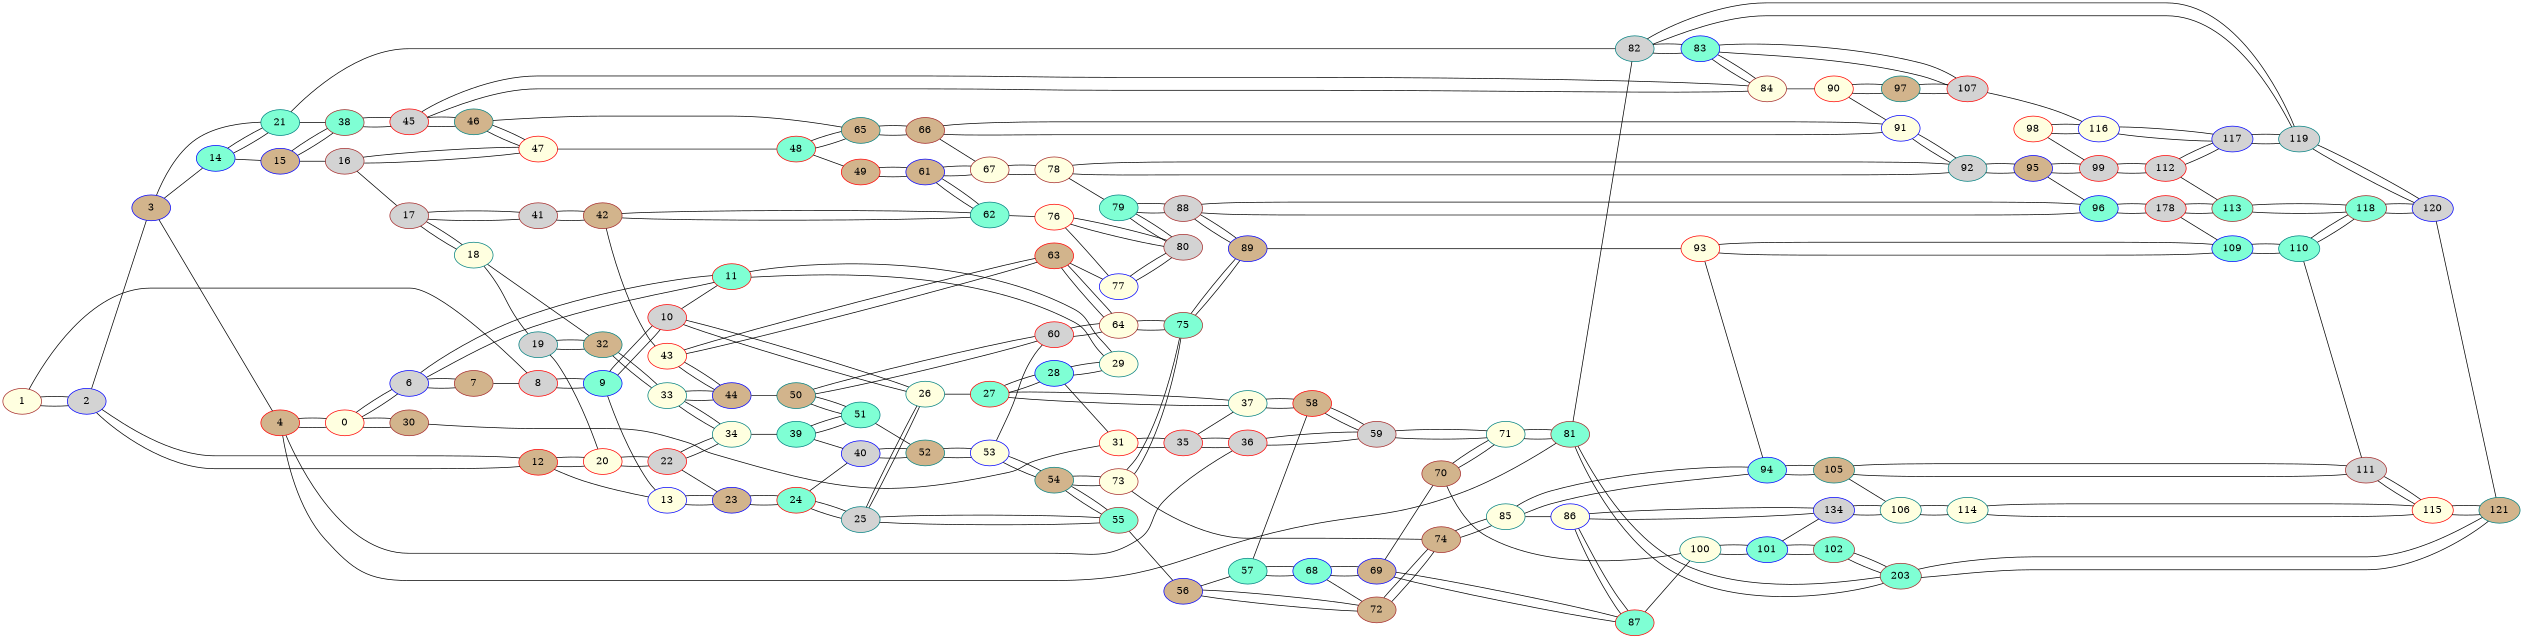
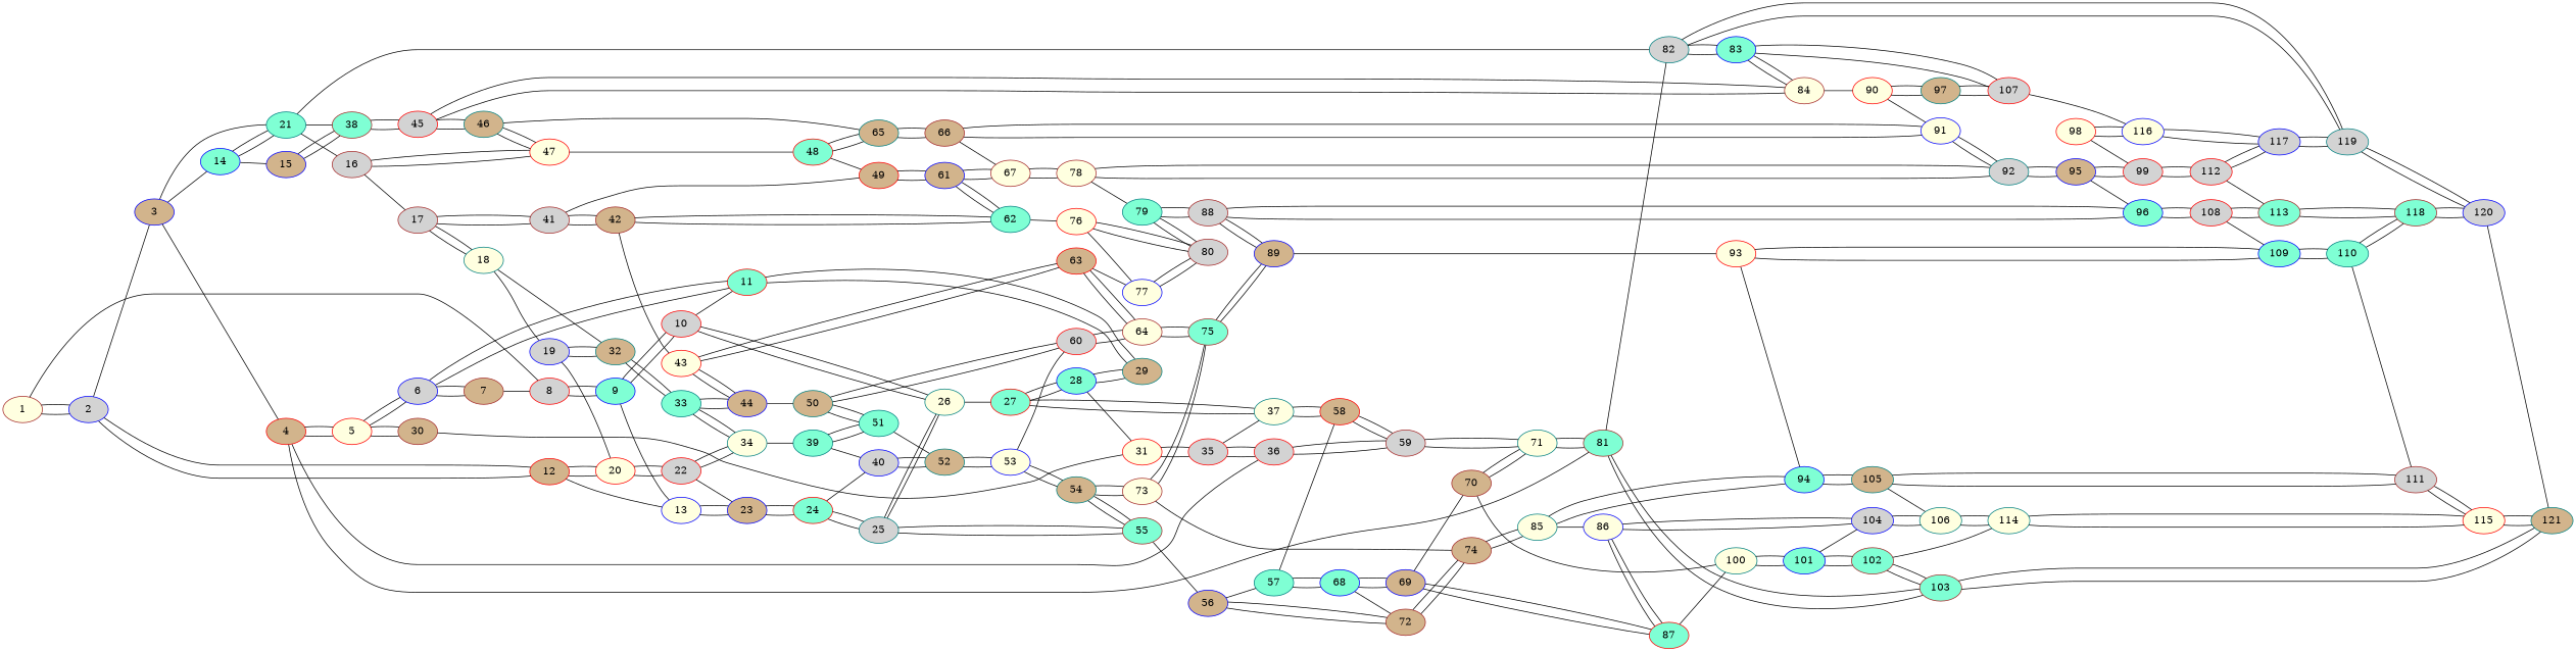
  graph {
    rankdir=LR
    node [color=teal fillcolor=lightyellow style=filled]
    1 [color=brown]
    2 [color=blue fillcolor=lightgrey]
    8 [color=red fillcolor=lightgrey]
    3 [color=blue fillcolor=tan]
    12 [color=red fillcolor=tan]
    9 [color=blue fillcolor=aquamarine]
    4 [color=red fillcolor=tan]
    14 [color=blue fillcolor=aquamarine]
    21 [fillcolor=aquamarine]
    13 [color=blue]
    20 [color=red]
-   5 [color=red label=0]
+   5 [color=red]
    36 [color=red fillcolor=lightgrey]
    81 [color=brown fillcolor=aquamarine]
    15 [color=blue fillcolor=tan]
    38 [color=brown fillcolor=aquamarine]
    82 [fillcolor=lightgrey]
    6 [color=blue fillcolor=lightgrey]
    30 [color=brown fillcolor=tan]
    59 [color=brown fillcolor=lightgrey]
-   103 [color=brown fillcolor=aquamarine label=203]
+   103 [color=brown fillcolor=aquamarine]
    7 [color=brown fillcolor=tan]
    11 [color=red fillcolor=aquamarine]
    31 [color=red]
-   29
+   29 [fillcolor=tan]
    10 [color=red fillcolor=lightgrey]
    26
    23 [color=blue fillcolor=tan]
    27 [color=red fillcolor=aquamarine]
    22 [color=red fillcolor=lightgrey]
    24 [color=red fillcolor=aquamarine]
    16 [color=brown fillcolor=lightgrey]
    17 [color=brown fillcolor=lightgrey]
    47 [color=red]
    45 [color=red fillcolor=lightgrey]
    18
    41 [color=brown fillcolor=lightgrey]
    48 [color=red fillcolor=aquamarine]
-   19 [fillcolor=lightgrey]
+   19 [color=blue fillcolor=lightgrey]
    32 [fillcolor=tan]
    42 [color=brown fillcolor=tan]
    49 [color=red fillcolor=tan]
-   33
+   33 [fillcolor=aquamarine]
    34
    83 [color=blue fillcolor=aquamarine]
    119 [fillcolor=lightgrey]
    39 [fillcolor=aquamarine]
    25 [fillcolor=lightgrey]
    40 [color=blue fillcolor=lightgrey]
    55 [color=brown fillcolor=aquamarine]
    52 [fillcolor=tan]
    56 [color=blue fillcolor=tan]
    28 [color=blue fillcolor=aquamarine]
    37
    58 [color=red fillcolor=tan]
    35 [color=red fillcolor=lightgrey]
    44 [color=blue fillcolor=tan]
    50 [fillcolor=tan]
    51 [fillcolor=aquamarine]
    71
    46 [fillcolor=tan]
    84 [color=brown]
    53 [color=blue]
    43 [color=red]
    62 [fillcolor=aquamarine]
    61 [color=blue fillcolor=tan]
    63 [color=red fillcolor=tan]
    76 [color=red]
    64 [color=brown]
    77 [color=blue]
    60 [color=red fillcolor=lightgrey]
    65 [fillcolor=tan]
    90 [color=red]
    66 [color=brown fillcolor=tan]
    67 [color=brown]
    54 [fillcolor=tan]
    73 [color=brown]
    75 [color=brown fillcolor=aquamarine]
    74 [color=brown fillcolor=tan]
    57 [fillcolor=aquamarine]
    72 [color=brown fillcolor=tan]
    68 [color=blue fillcolor=aquamarine]
    69 [color=blue fillcolor=tan]
    78 [color=brown]
    80 [color=brown fillcolor=lightgrey]
    89 [color=blue fillcolor=tan]
    91 [color=blue]
    92 [fillcolor=lightgrey]
    79 [fillcolor=aquamarine]
    70 [color=brown fillcolor=tan]
    87 [color=red fillcolor=aquamarine]
    100
    101 [color=blue fillcolor=aquamarine]
    85
    86 [color=blue]
    94 [color=blue fillcolor=aquamarine]
    93 [color=red]
    88 [color=brown fillcolor=lightgrey]
    95 [color=blue fillcolor=tan]
    96 [color=blue fillcolor=aquamarine]
    121 [fillcolor=tan]
    107 [color=red fillcolor=lightgrey]
    120 [color=blue fillcolor=lightgrey]
    116 [color=blue]
    97 [fillcolor=tan]
-   104 [color=blue fillcolor=lightgrey label=134]
+   104 [color=blue fillcolor=lightgrey]
    105 [fillcolor=tan]
    106
-   108 [color=red fillcolor=lightgrey label=178]
+   108 [color=red fillcolor=lightgrey]
    109 [color=blue fillcolor=aquamarine]
    99 [color=red fillcolor=lightgrey]
    110 [fillcolor=aquamarine]
    111 [color=brown fillcolor=lightgrey]
    112 [color=red fillcolor=lightgrey]
    113 [color=brown fillcolor=aquamarine]
    98 [color=red]
    117 [color=blue fillcolor=lightgrey]
    102 [color=brown fillcolor=aquamarine]
    114
    115 [color=red]
    118 [color=brown fillcolor=aquamarine]
    1 -- 2
    1 -- 2
    1 -- 8
    2 -- 3
    2 -- 12
    2 -- 12
    8 -- 9
    8 -- 9
    3 -- 4
    3 -- 14
    3 -- 21
    12 -- 13
    12 -- 20
    12 -- 20
    9 -- 13
    9 -- 10
    9 -- 10
    4 -- 5
    4 -- 5
    4 -- 36
    4 -- 81
    14 -- 21
    14 -- 21
    14 -- 15
    21 -- 38
    21 -- 82
    13 -- 23
    13 -- 23
    20 -- 22
    20 -- 22
    5 -- 6
    5 -- 6
    5 -- 30
    5 -- 30
    36 -- 59
    36 -- 59
    81 -- 82
    81 -- 103
    81 -- 103
    15 -- 38
    15 -- 38
-   15 -- 16
+   21 -- 16
    38 -- 45
    38 -- 45
    82 -- 83
    82 -- 83
    82 -- 119
    82 -- 119
    6 -- 7
    6 -- 7
    6 -- 11
    6 -- 11
    30 -- 31
    59 -- 71
    59 -- 71
    103 -- 121
    103 -- 121
    7 -- 8
    11 -- 29
    11 -- 29
    31 -- 35
    31 -- 35
    10 -- 11
    10 -- 26
    10 -- 26
    26 -- 27
    23 -- 24
    23 -- 24
    27 -- 28
    27 -- 28
    27 -- 37
    27 -- 37
    22 -- 23
    22 -- 34
    22 -- 34
    24 -- 25
    24 -- 25
    24 -- 40
    16 -- 17
    16 -- 47
    16 -- 47
    17 -- 18
    17 -- 18
    17 -- 41
    17 -- 41
    47 -- 48
    45 -- 46
    45 -- 46
    45 -- 84
    45 -- 84
    18 -- 19
    18 -- 32
    41 -- 42
    41 -- 42
+   41 -- 49
    48 -- 49
    48 -- 65
    48 -- 65
    19 -- 20
    19 -- 32
    19 -- 32
    32 -- 33
    32 -- 33
    42 -- 43
    42 -- 62
    42 -- 62
    49 -- 61
    49 -- 61
    33 -- 34
    33 -- 34
    33 -- 44
    33 -- 44
    34 -- 39
    83 -- 84
    83 -- 84
    83 -- 107
    83 -- 107
    119 -- 120
    119 -- 120
    39 -- 40
    39 -- 51
    39 -- 51
    25 -- 26
    25 -- 26
    25 -- 55
    25 -- 55
    40 -- 52
    40 -- 52
    55 -- 56
    52 -- 53
    52 -- 53
    56 -- 57
    56 -- 72
    56 -- 72
    28 -- 31
    28 -- 29
    28 -- 29
    37 -- 58
    37 -- 58
    58 -- 59
    58 -- 59
    35 -- 36
    35 -- 36
    35 -- 37
    44 -- 50
    50 -- 51
    50 -- 51
    50 -- 60
    50 -- 60
    51 -- 52
    71 -- 81
    71 -- 81
    46 -- 47
    46 -- 47
    46 -- 65
    84 -- 90
    53 -- 60
    53 -- 54
    53 -- 54
    43 -- 44
    43 -- 44
    43 -- 63
    43 -- 63
    62 -- 76
    61 -- 62
    61 -- 62
    61 -- 67
    61 -- 67
    63 -- 64
    63 -- 64
    63 -- 77
    76 -- 77
    76 -- 80
    76 -- 80
    64 -- 75
    64 -- 75
    77 -- 80
    77 -- 80
    60 -- 64
    60 -- 64
    65 -- 66
    65 -- 66
    90 -- 91
    90 -- 97
    90 -- 97
    66 -- 67
    66 -- 91
    66 -- 91
    67 -- 78
    67 -- 78
    54 -- 55
    54 -- 55
    54 -- 73
    54 -- 73
    73 -- 75
    73 -- 75
    73 -- 74
    75 -- 89
    75 -- 89
    74 -- 85
    74 -- 85
    57 -- 58
    57 -- 68
    57 -- 68
    72 -- 74
    72 -- 74
    68 -- 72
    68 -- 69
    68 -- 69
    69 -- 70
    69 -- 87
    69 -- 87
    78 -- 92
    78 -- 92
    78 -- 79
    89 -- 93
    91 -- 92
    91 -- 92
    92 -- 95
    92 -- 95
    79 -- 80
    79 -- 80
    79 -- 88
    79 -- 88
    70 -- 71
    70 -- 71
    70 -- 100
    87 -- 100
    100 -- 101
    100 -- 101
    101 -- 104
    101 -- 102
    101 -- 102
    85 -- 86
    85 -- 94
    85 -- 94
    86 -- 87
    86 -- 87
    86 -- 104
    86 -- 104
    94 -- 105
    94 -- 105
    93 -- 94
    93 -- 109
    93 -- 109
    88 -- 89
    88 -- 89
    88 -- 96
    88 -- 96
    95 -- 96
    95 -- 99
    95 -- 99
    96 -- 108
    96 -- 108
    107 -- 116
    120 -- 121
    116 -- 117
    116 -- 117
    97 -- 107
    97 -- 107
    104 -- 106
    104 -- 106
    105 -- 106
    105 -- 111
    105 -- 111
    106 -- 114
    106 -- 114
    108 -- 109
    108 -- 113
    108 -- 113
    109 -- 110
    109 -- 110
    99 -- 112
    99 -- 112
    110 -- 111
    110 -- 118
    110 -- 118
    111 -- 115
    111 -- 115
    112 -- 113
    112 -- 117
    112 -- 117
    113 -- 118
    113 -- 118
    98 -- 116
    98 -- 116
    98 -- 99
    117 -- 119
    117 -- 119
    102 -- 103
    102 -- 103
+   102 -- 114
    114 -- 115
    114 -- 115
    115 -- 121
    115 -- 121
    118 -- 120
    118 -- 120
  }
